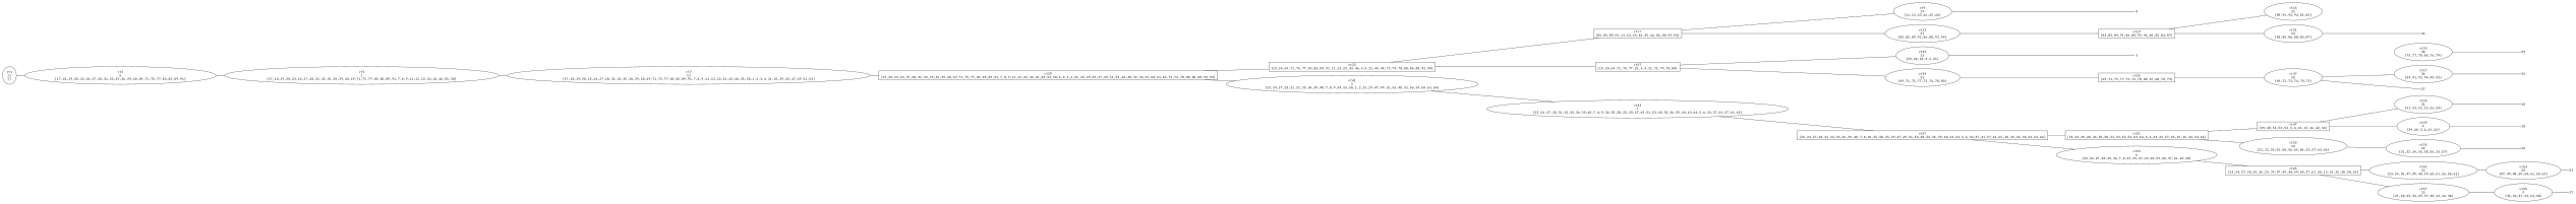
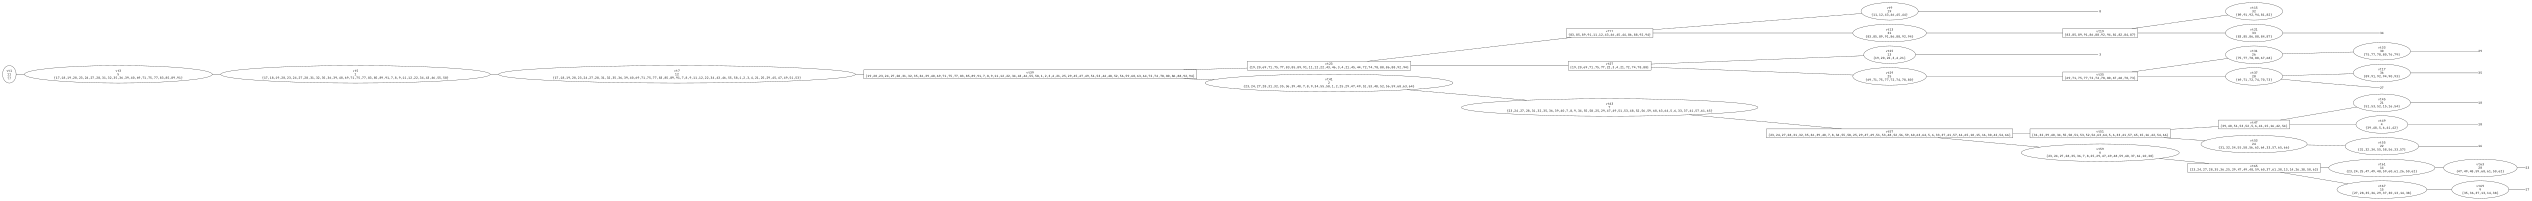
  digraph {
    fontname="IBM Plex Mono"
    rankdir=LR
    node [fontname="IBM Plex Mono" shape=ellipse]
    edge [arrowhead=none fontname="IBM Plex Mono"]
    n1 [label="vt1\n11\n{}"]
    n2 [label="vt3\n5\n{17,18,19,20,23,24,27,28,31,32,35,36,39,40,69,71,75,77,83,85,89,91}"]
    n3 [label="vt5\n1\n{17,18,19,20,23,24,27,28,31,32,35,36,39,40,69,71,75,77,83,85,89,91,7,8,9,11,12,22,34,43,46,55,58}"]
    n4 [label="vt7\n12\n{17,18,19,20,23,24,27,28,31,32,35,36,39,40,69,71,75,77,83,85,89,91,7,8,9,11,12,22,34,43,46,55,58,1,2,3,4,21,25,29,45,47,49,51,53}"]
    n5 [label="vt39\n{19,20,23,24,27,28,31,32,35,36,39,40,69,71,75,77,83,85,89,91,7,8,9,11,12,22,34,43,46,55,58,1,2,3,4,21,25,29,45,47,49,51,53,44,48,52,56,59,60,63,64,72,74,78,80,86,88,92,94}" shape=box]
    n6 [label="vt23\n{19,20,69,71,75,77,83,85,89,91,11,12,22,43,46,3,4,21,45,44,72,74,78,80,86,88,92,94}" shape=box]
    n7 [label="vt41\n2\n{23,24,27,28,31,32,35,36,39,40,7,8,9,34,55,58,1,2,25,29,47,49,51,53,48,52,56,59,60,63,64}"]
    n8 [label="vt11\n{83,85,89,91,11,12,43,46,45,44,86,88,92,94}" shape=box]
    n9 [label="vt27\n{19,20,69,71,75,77,22,3,4,21,72,74,78,80}" shape=box]
    n10 [label="vt43\n7\n{23,24,27,28,31,32,35,36,39,40,7,8,9,34,55,58,25,29,47,49,51,53,48,52,56,59,60,63,64,5,6,33,37,41,57,61,65}"]
    n11 [label="vt9\n19\n{11,12,43,46,45,44}"]
    n12 [label="vt13\n31\n{83,85,89,91,86,88,92,94}"]
    n13 [label="vt25\n13\n{19,20,22,3,4,21}"]
    n14 [label="vt29\n25\n{69,71,75,77,72,74,78,80}"]
    n15 [fixedsize=true fontsize=14 height=.25 label=8 shape=plaintext width=.25]
    n16 [label="vt19\n{83,85,89,91,86,88,92,94,81,82,84,87}" shape=box]
    n17 [label="vt15\n32\n{89,91,92,94,81,82}"]
    n18 [label="vt21\n33\n{83,85,86,88,84,87}"]
    n19 [fixedsize=true fontsize=14 height=.25 label=34 shape=plaintext width=.25]
    n20 [label="vt17\n36\n{89,91,92,94,90,93}"]
    n21 [fixedsize=true fontsize=14 height=.25 label=35 shape=plaintext width=.25]
    n22 [fixedsize=true fontsize=14 height=.25 label=3 shape=plaintext width=.25]
    n23 [label="vt35\n{69,71,75,77,72,74,78,80,67,68,70,73}" shape=box]
+   n24 [label="vt31\n26\n{75,77,78,80,67,68}"]
    n25 [label="vt37\n28\n{69,71,72,74,70,73}"]
    n26 [label="vt33\n30\n{75,77,78,80,76,79}"]
    n27 [fixedsize=true fontsize=14 height=.25 label=27 shape=plaintext width=.25]
    n28 [fixedsize=true fontsize=14 height=.25 label=29 shape=plaintext width=.25]
    n29 [label="vt57\n{23,24,27,28,31,32,35,36,39,40,7,8,34,55,58,25,29,47,49,51,53,48,52,56,59,60,63,64,5,6,33,37,41,57,61,65,10,15,16,30,42,54,66}" shape=box]
    n30 [label="vt51\n{31,32,39,40,34,55,58,51,53,52,56,63,64,5,6,33,41,57,65,15,16,42,54,66}" shape=box]
    n31 [label="vt59\n6\n{23,24,27,28,35,36,7,8,25,29,47,49,48,59,60,37,61,10,30}"]
    n32 [label="vt47\n{39,40,51,53,52,5,6,41,15,16,42,54}" shape=box]
    n33 [label="vt53\n24\n{31,32,34,55,58,56,63,64,33,57,65,66}"]
    n34 [label="vt65\n{23,24,27,28,35,36,25,29,47,49,48,59,60,37,61,30,13,14,26,38,50,62}" shape=box]
    n35 [label="vt45\n21\n{51,53,52,15,16,54}"]
    n36 [label="vt49\n4\n{39,40,5,6,41,42}"]
    n37 [label="vt55\n22\n{31,32,34,55,58,56,33,57}"]
    n38 [fixedsize=true fontsize=14 height=.25 label=10 shape=plaintext width=.25]
    n39 [fixedsize=true fontsize=14 height=.25 label=18 shape=plaintext width=.25]
    n40 [fixedsize=true fontsize=14 height=.25 label=16 shape=plaintext width=.25]
    n41 [label="vt61\n14\n{23,24,25,47,49,48,59,60,61,26,50,62}"]
    n42 [label="vt67\n15\n{27,28,35,36,29,37,30,13,14,38}"]
    n43 [label="vt63\n20\n{47,49,48,59,60,61,50,62}"]
    n44 [label="vt69\n9\n{35,36,37,13,14,38}"]
    n45 [fixedsize=true fontsize=14 height=.25 label=23 shape=plaintext width=.25]
    n46 [fixedsize=true fontsize=14 height=.25 label=17 shape=plaintext width=.25]
    n1 -> n2
    n2 -> n3
    n3 -> n4
    n4 -> n5
    n5 -> n6
    n5 -> n7
    n6 -> n8
    n6 -> n9
    n7 -> n10
    n8 -> n11
    n8 -> n12
    n9 -> n13
    n9 -> n14
    n10 -> n29
    n11 -> n15
    n12 -> n16
    n13 -> n22
    n14 -> n23
    n16 -> n17
    n16 -> n18
    n18 -> n19
    n20 -> n21
+   n23 -> n24
    n23 -> n25
+   n24 -> n26
    n25 -> n20
    n25 -> n27
    n26 -> n28
    n29 -> n30
    n29 -> n31
    n30 -> n32
    n30 -> n33
    n31 -> n34
    n32 -> n35
    n32 -> n36
    n33 -> n37
    n34 -> n41
    n34 -> n42
    n35 -> n38
    n36 -> n39
    n37 -> n40
    n41 -> n43
    n42 -> n44
    n43 -> n45
    n44 -> n46
  }
